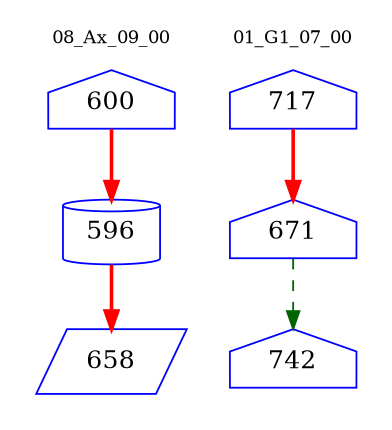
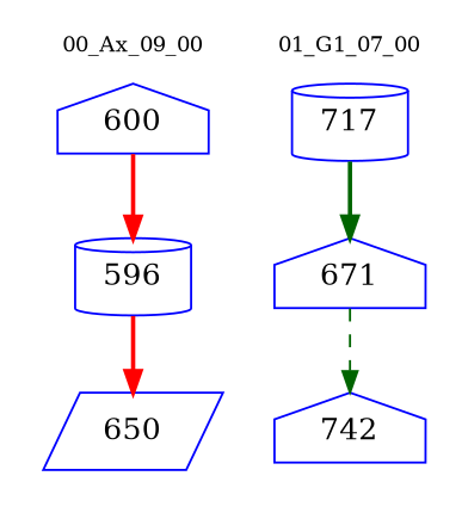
  digraph {
    node [color=blue shape=house]
    edge [color=red style=bold]
    n1 [label=600]
    n2 [label=596 shape=cylinder]
-   n3 [label=658 shape=parallelogram]
-   n4 [label=717]
+   n3 [label=650 shape=parallelogram]
+   n4 [label=717 shape=cylinder]
    n5 [label=671]
    n6 [label=742]
    subgraph cluster_1 {
      color=white
      fontsize=10
-     label="08_Ax_09_00"
+     label="00_Ax_09_00"
      n1
      n2
      n3
    }
    subgraph cluster_2 {
      color=white
      fontsize=10
      label="01_G1_07_00"
      n4
      n5
      n6
    }
    n1 -> n2
    n2 -> n3
-   n4 -> n5
+   n4 -> n5 [color=darkgreen]
    n5 -> n6 [color=darkgreen style=dashed]
  }
